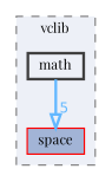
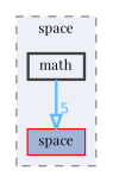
  digraph {
    compound=true
    fontname="Playfair Display"
    node [fontname="Playfair Display" fontsize=10 shape=box]
    n1 [color=red fillcolor="#a2b4d6" height=0.2 label=space style=filled width=0.4]
    n2 [color=grey25 fillcolor="#edf0f7" height=0.2 label=math style="filled,bold" width=0.4]
    subgraph cluster_1 {
      bgcolor="#edf0f7"
      fontsize=10
-     label=vclib
+     label=space
      pencolor=grey50
      style="filled,dashed"
      n1
      n2
    }
    n2 -> n1 [color=steelblue1 fontcolor=steelblue1 fontname="Playfair Display" fontsize=10 headlabel=5 labeldistance=1.5 labelfontname=Helvetica labelfontsize=10 style=bold arrowhead=onormal]
  }
